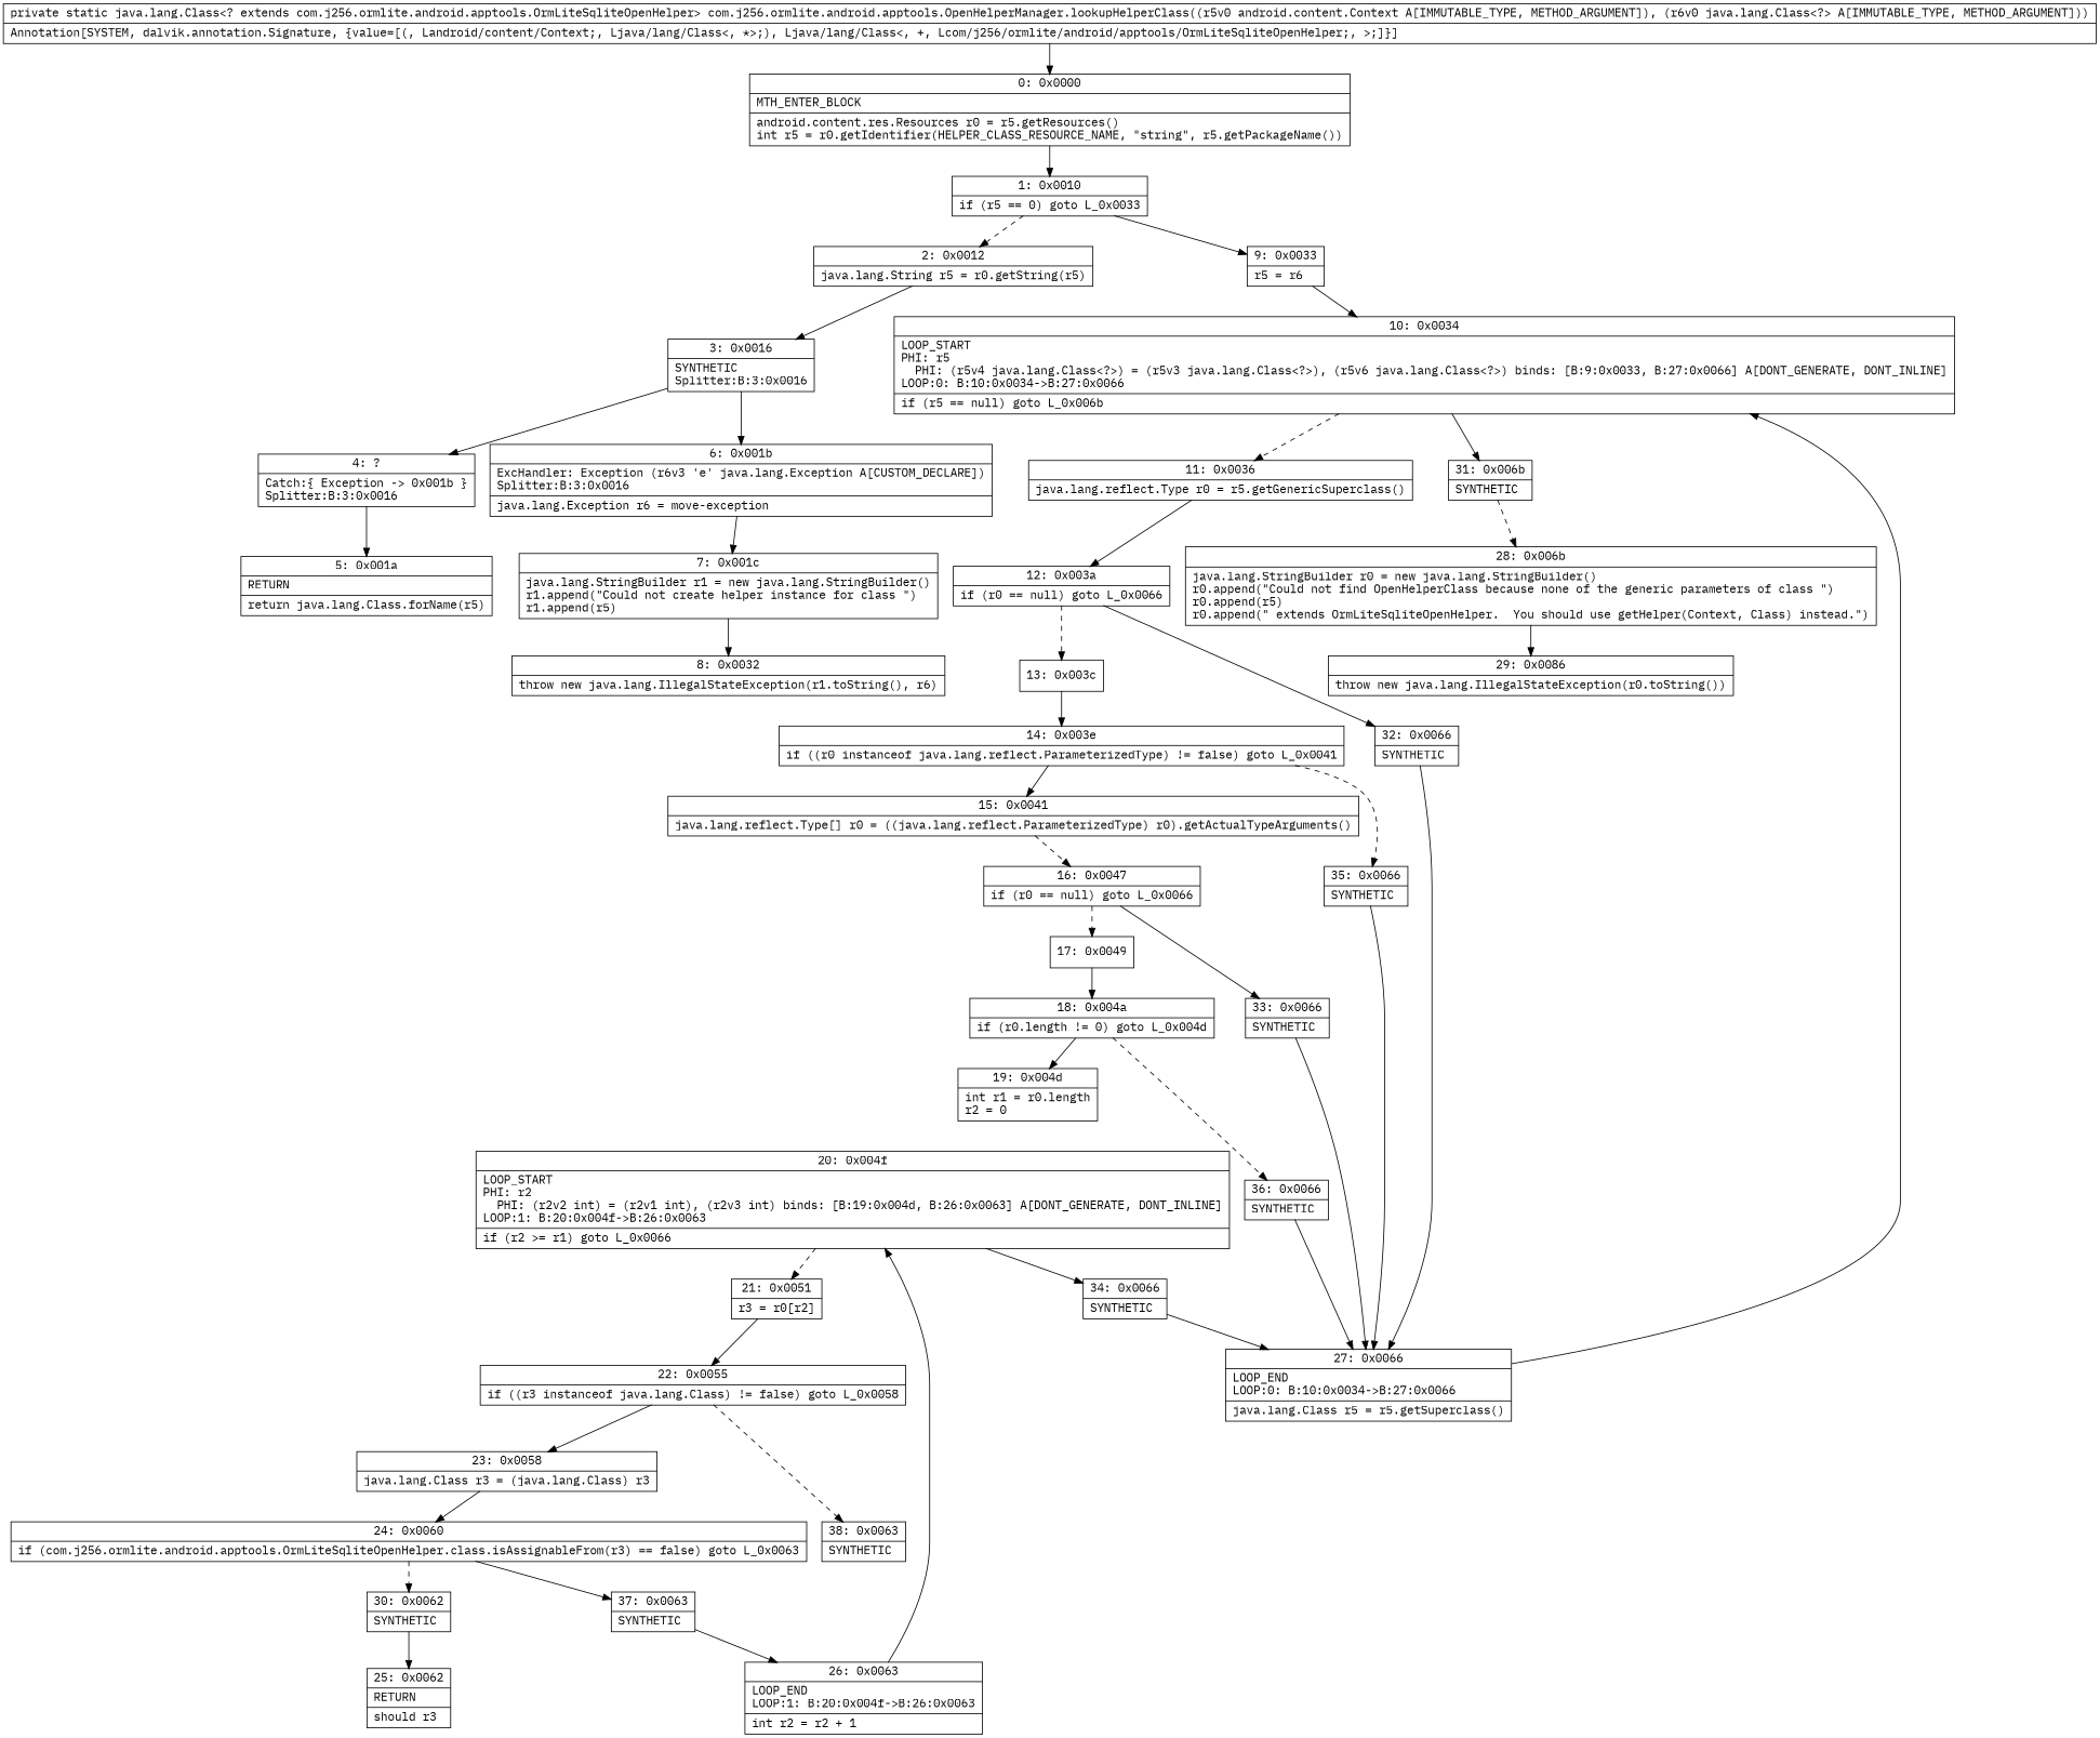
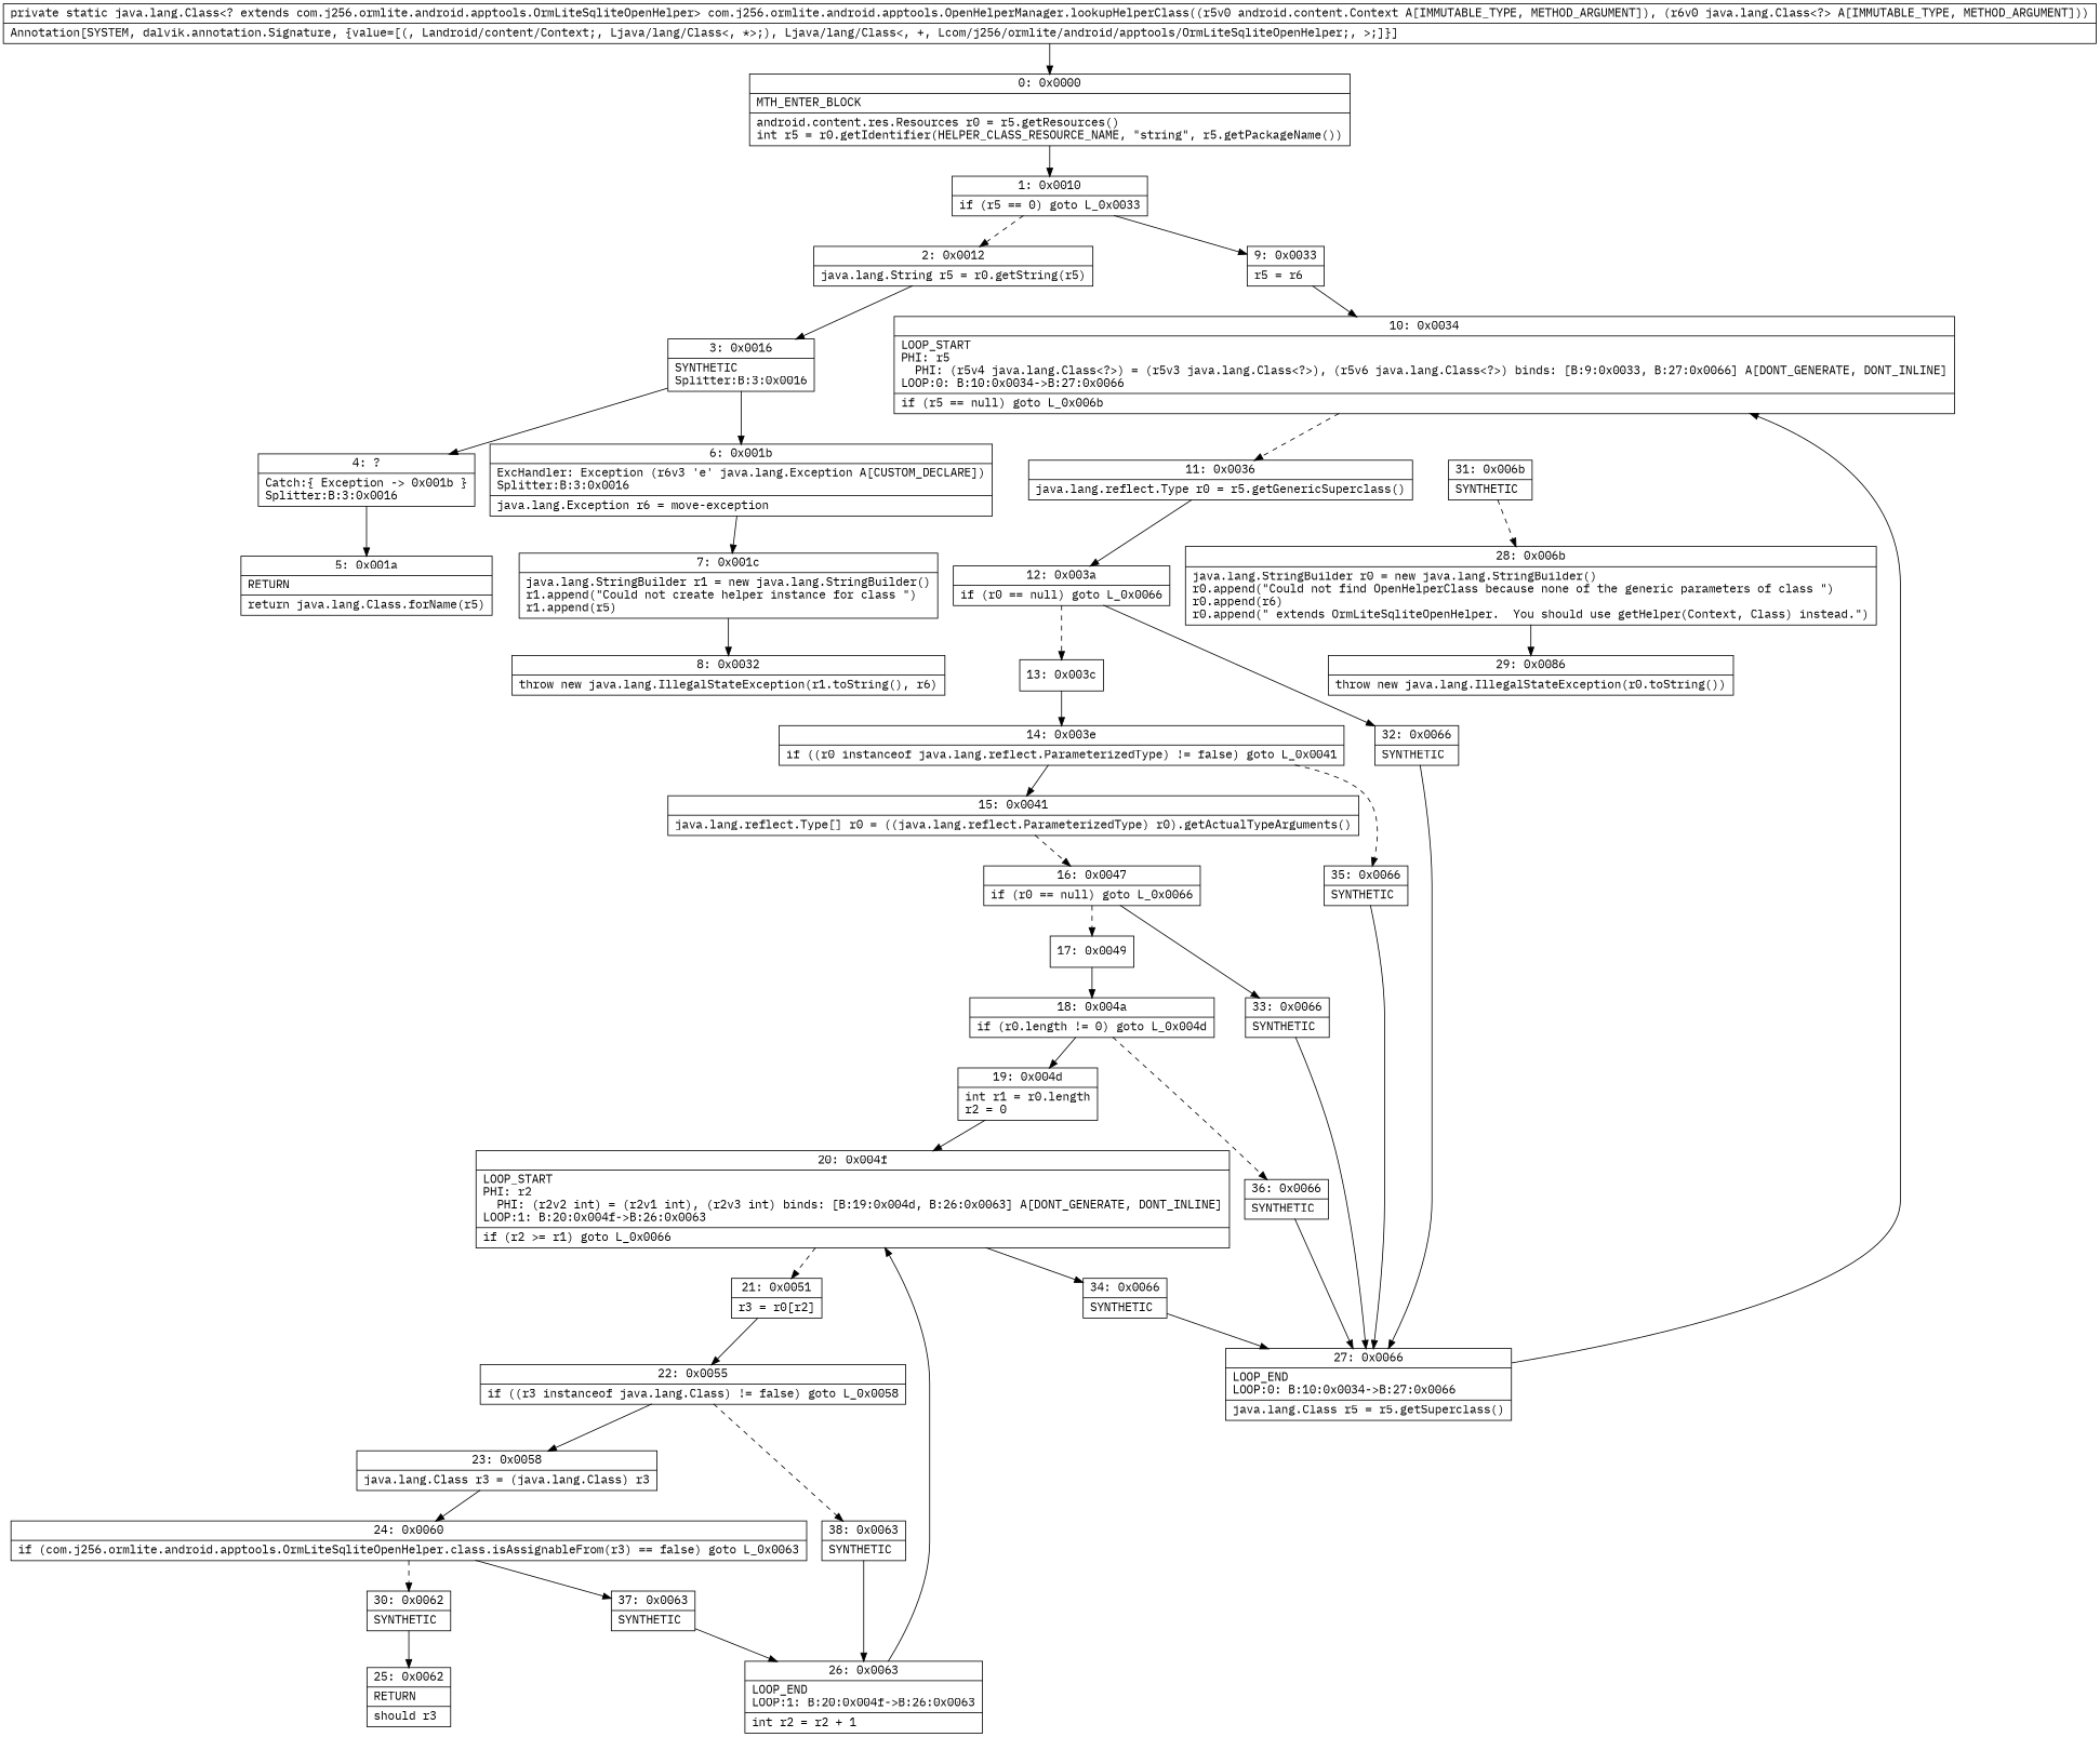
  digraph {
    fontname="IBM Plex Mono"
    node [fontname="IBM Plex Mono" shape=record]
    edge [fontname="IBM Plex Mono"]
    n1 [label="{0\:\ 0x0000|MTH_ENTER_BLOCK\l|android.content.res.Resources r0 = r5.getResources()\lint r5 = r0.getIdentifier(HELPER_CLASS_RESOURCE_NAME, \"string\", r5.getPackageName())\l}"]
    n2 [label="{1\:\ 0x0010|if (r5 == 0) goto L_0x0033\l}"]
    n3 [label="{2\:\ 0x0012|java.lang.String r5 = r0.getString(r5)\l}"]
    n4 [label="{9\:\ 0x0033|r5 = r6\l}"]
    n5 [label="{3\:\ 0x0016|SYNTHETIC\lSplitter:B:3:0x0016\l}"]
    n6 [label="{10\:\ 0x0034|LOOP_START\lPHI: r5 \l  PHI: (r5v4 java.lang.Class\<?\>) = (r5v3 java.lang.Class\<?\>), (r5v6 java.lang.Class\<?\>) binds: [B:9:0x0033, B:27:0x0066] A[DONT_GENERATE, DONT_INLINE]\lLOOP:0: B:10:0x0034\-\>B:27:0x0066\l|if (r5 == null) goto L_0x006b\l}"]
    n7 [label="{4\:\ ?|Catch:\{ Exception \-\> 0x001b \}\lSplitter:B:3:0x0016\l}"]
    n8 [label="{6\:\ 0x001b|ExcHandler: Exception (r6v3 'e' java.lang.Exception A[CUSTOM_DECLARE])\lSplitter:B:3:0x0016\l|java.lang.Exception r6 = move\-exception\l}"]
    n9 [label="{5\:\ 0x001a|RETURN\l|return java.lang.Class.forName(r5)\l}"]
    n10 [label="{7\:\ 0x001c|java.lang.StringBuilder r1 = new java.lang.StringBuilder()\lr1.append(\"Could not create helper instance for class \")\lr1.append(r5)\l}"]
    n11 [label="{8\:\ 0x0032|throw new java.lang.IllegalStateException(r1.toString(), r6)\l}"]
    n12 [label="{11\:\ 0x0036|java.lang.reflect.Type r0 = r5.getGenericSuperclass()\l}"]
    n13 [label="{31\:\ 0x006b|SYNTHETIC\l}"]
    n14 [label="{12\:\ 0x003a|if (r0 == null) goto L_0x0066\l}"]
-   n15 [label="{28\:\ 0x006b|java.lang.StringBuilder r0 = new java.lang.StringBuilder()\lr0.append(\"Could not find OpenHelperClass because none of the generic parameters of class \")\lr0.append(r5)\lr0.append(\" extends OrmLiteSqliteOpenHelper.  You should use getHelper(Context, Class) instead.\")\l}"]
+   n15 [label="{28\:\ 0x006b|java.lang.StringBuilder r0 = new java.lang.StringBuilder()\lr0.append(\"Could not find OpenHelperClass because none of the generic parameters of class \")\lr0.append(r6)\lr0.append(\" extends OrmLiteSqliteOpenHelper.  You should use getHelper(Context, Class) instead.\")\l}"]
    n16 [label="{13\:\ 0x003c}"]
    n17 [label="{32\:\ 0x0066|SYNTHETIC\l}"]
    n18 [label="{14\:\ 0x003e|if ((r0 instanceof java.lang.reflect.ParameterizedType) != false) goto L_0x0041\l}"]
    n19 [label="{27\:\ 0x0066|LOOP_END\lLOOP:0: B:10:0x0034\-\>B:27:0x0066\l|java.lang.Class r5 = r5.getSuperclass()\l}"]
    n20 [label="{15\:\ 0x0041|java.lang.reflect.Type[] r0 = ((java.lang.reflect.ParameterizedType) r0).getActualTypeArguments()\l}"]
    n21 [label="{35\:\ 0x0066|SYNTHETIC\l}"]
    n22 [label="{16\:\ 0x0047|if (r0 == null) goto L_0x0066\l}"]
    n23 [label="{17\:\ 0x0049}"]
    n24 [label="{33\:\ 0x0066|SYNTHETIC\l}"]
    n25 [label="{18\:\ 0x004a|if (r0.length != 0) goto L_0x004d\l}"]
    n26 [label="{19\:\ 0x004d|int r1 = r0.length\lr2 = 0\l}"]
    n27 [label="{36\:\ 0x0066|SYNTHETIC\l}"]
    n28 [label="{20\:\ 0x004f|LOOP_START\lPHI: r2 \l  PHI: (r2v2 int) = (r2v1 int), (r2v3 int) binds: [B:19:0x004d, B:26:0x0063] A[DONT_GENERATE, DONT_INLINE]\lLOOP:1: B:20:0x004f\-\>B:26:0x0063\l|if (r2 \>= r1) goto L_0x0066\l}"]
    n29 [label="{21\:\ 0x0051|r3 = r0[r2]\l}"]
    n30 [label="{34\:\ 0x0066|SYNTHETIC\l}"]
    n31 [label="{22\:\ 0x0055|if ((r3 instanceof java.lang.Class) != false) goto L_0x0058\l}"]
    n32 [label="{23\:\ 0x0058|java.lang.Class r3 = (java.lang.Class) r3\l}"]
    n33 [label="{38\:\ 0x0063|SYNTHETIC\l}"]
    n34 [label="{24\:\ 0x0060|if (com.j256.ormlite.android.apptools.OrmLiteSqliteOpenHelper.class.isAssignableFrom(r3) == false) goto L_0x0063\l}"]
    n35 [label="{26\:\ 0x0063|LOOP_END\lLOOP:1: B:20:0x004f\-\>B:26:0x0063\l|int r2 = r2 + 1\l}"]
    n36 [label="{30\:\ 0x0062|SYNTHETIC\l}"]
    n37 [label="{37\:\ 0x0063|SYNTHETIC\l}"]
    n38 [label="{25\:\ 0x0062|RETURN\l|should r3\l}"]
    n39 [label="{29\:\ 0x0086|throw new java.lang.IllegalStateException(r0.toString())\l}"]
    n40 [label="{private static java.lang.Class\<? extends com.j256.ormlite.android.apptools.OrmLiteSqliteOpenHelper\> com.j256.ormlite.android.apptools.OpenHelperManager.lookupHelperClass((r5v0 android.content.Context A[IMMUTABLE_TYPE, METHOD_ARGUMENT]), (r6v0 java.lang.Class\<?\> A[IMMUTABLE_TYPE, METHOD_ARGUMENT]))  | Annotation[SYSTEM, dalvik.annotation.Signature, \{value=[(, Landroid\/content\/Context;, Ljava\/lang\/Class\<, *\>;), Ljava\/lang\/Class\<, +, Lcom\/j256\/ormlite\/android\/apptools\/OrmLiteSqliteOpenHelper;, \>;]\}]\l}"]
    n1 -> n2
    n2 -> n3 [style=dashed]
    n2 -> n4
    n3 -> n5
    n4 -> n6
    n5 -> n7
    n5 -> n8
    n6 -> n12 [style=dashed]
-   n6 -> n13
    n7 -> n9
    n8 -> n10
    n10 -> n11
    n12 -> n14
    n13 -> n15 [style=dashed]
    n14 -> n16 [style=dashed]
    n14 -> n17
    n15 -> n39
    n16 -> n18
    n17 -> n19
    n18 -> n20
    n18 -> n21 [style=dashed]
    n19 -> n6
    n20 -> n22 [style=dashed]
    n21 -> n19
    n22 -> n23 [style=dashed]
    n22 -> n24
    n23 -> n25
    n24 -> n19
    n25 -> n26
    n25 -> n27 [style=dashed]
+   n26 -> n28
    n27 -> n19
    n28 -> n29 [style=dashed]
    n28 -> n30
    n29 -> n31
    n30 -> n19
    n31 -> n32
    n31 -> n33 [style=dashed]
    n32 -> n34
+   n33 -> n35
    n34 -> n36 [style=dashed]
    n34 -> n37
    n35 -> n28
    n36 -> n38
    n37 -> n35
    n40 -> n1
  }
